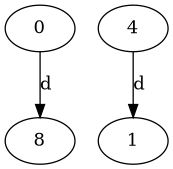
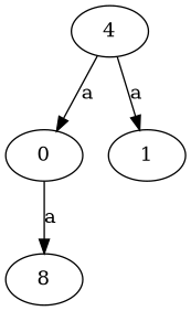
  strict digraph {
    0
    8
    4
    1
-   0 -> 8 [label=d]
-   4 -> 1 [label=d]
+   0 -> 8 [label=a]
+   4 -> 0 [label=a]
+   4 -> 1 [label=a]
  }
